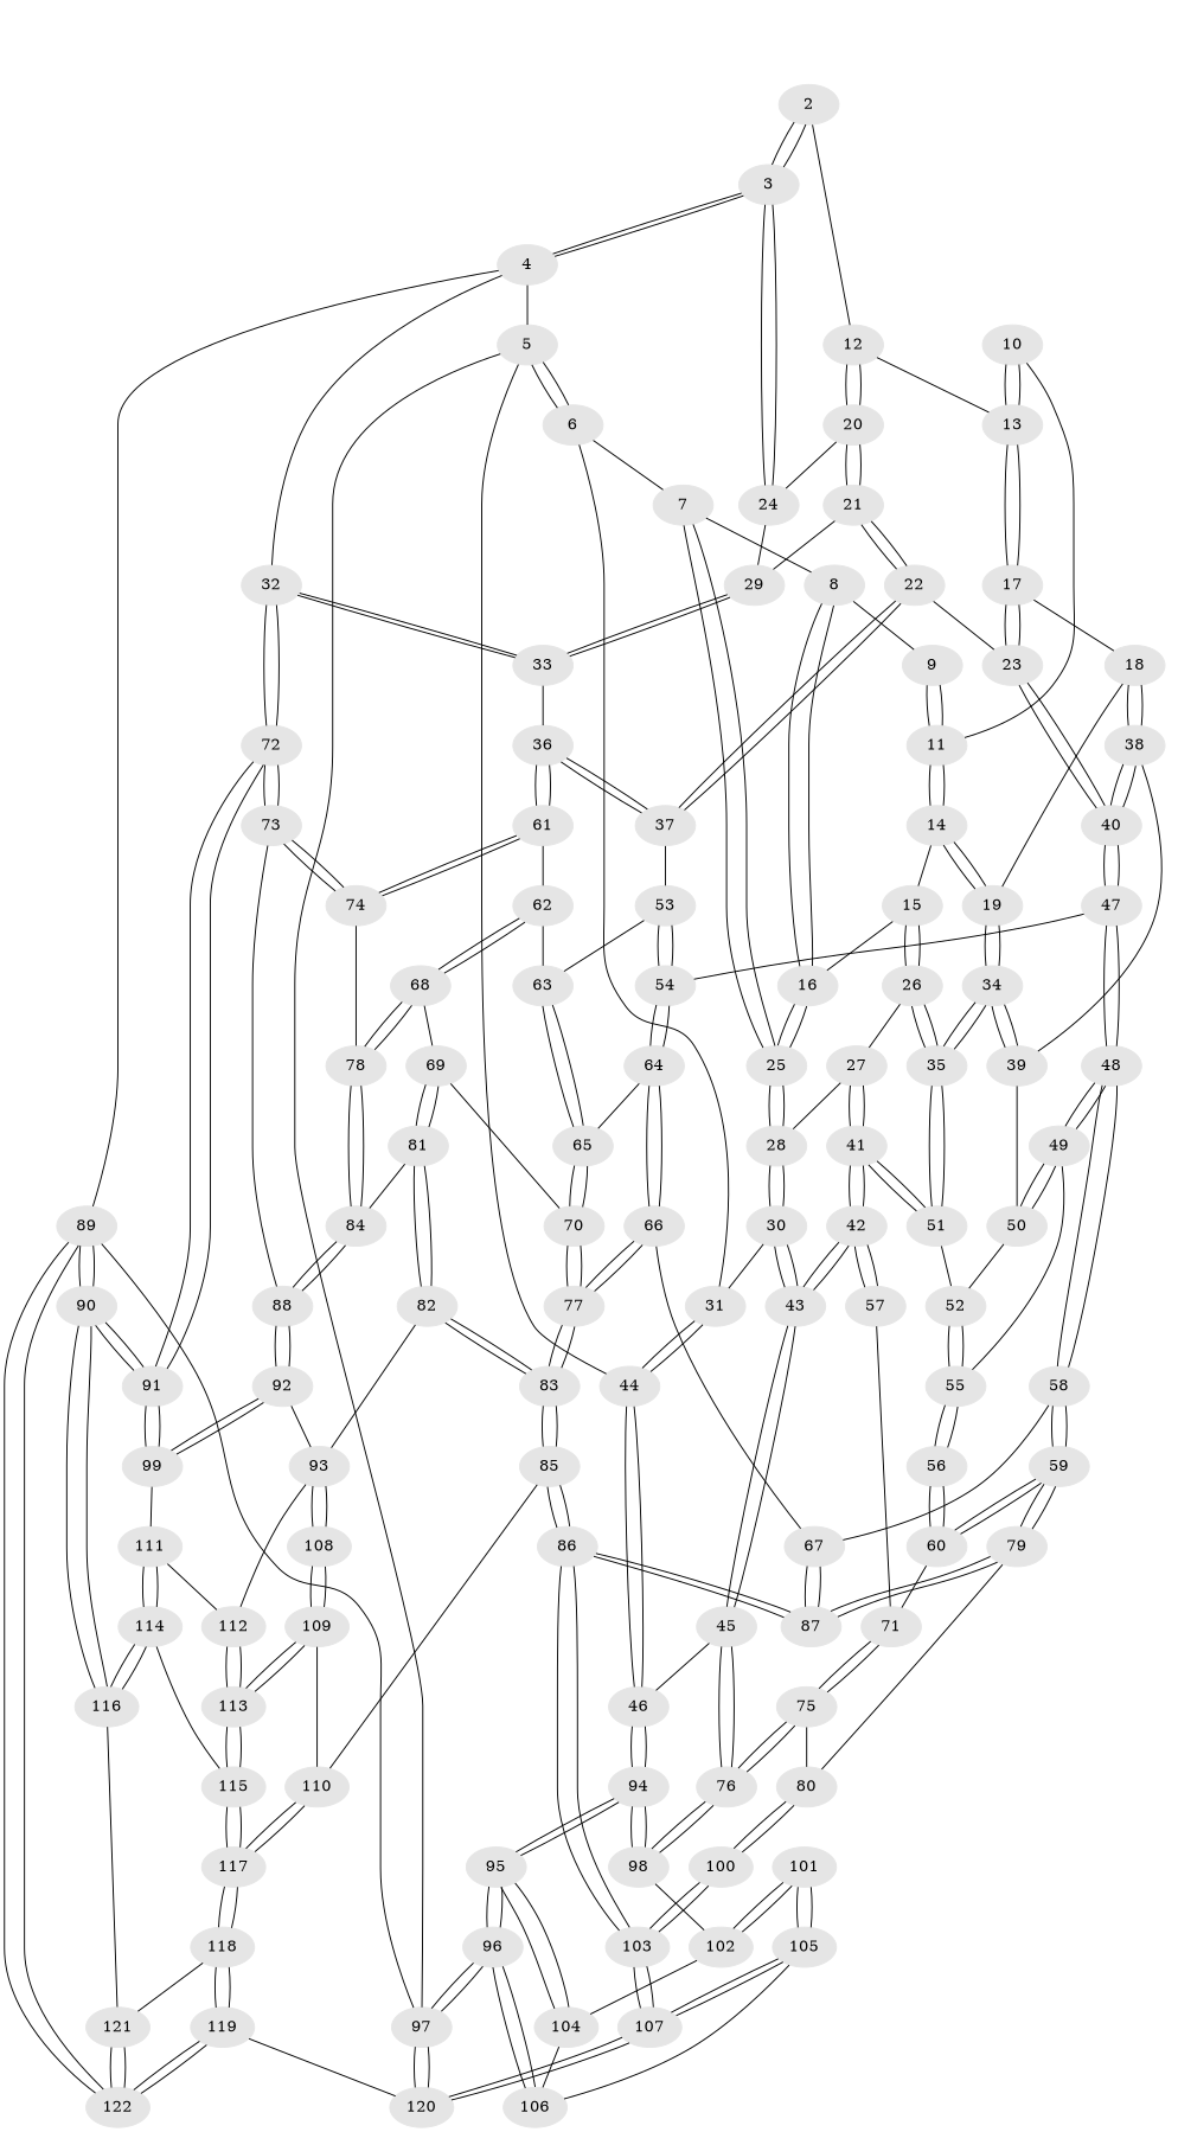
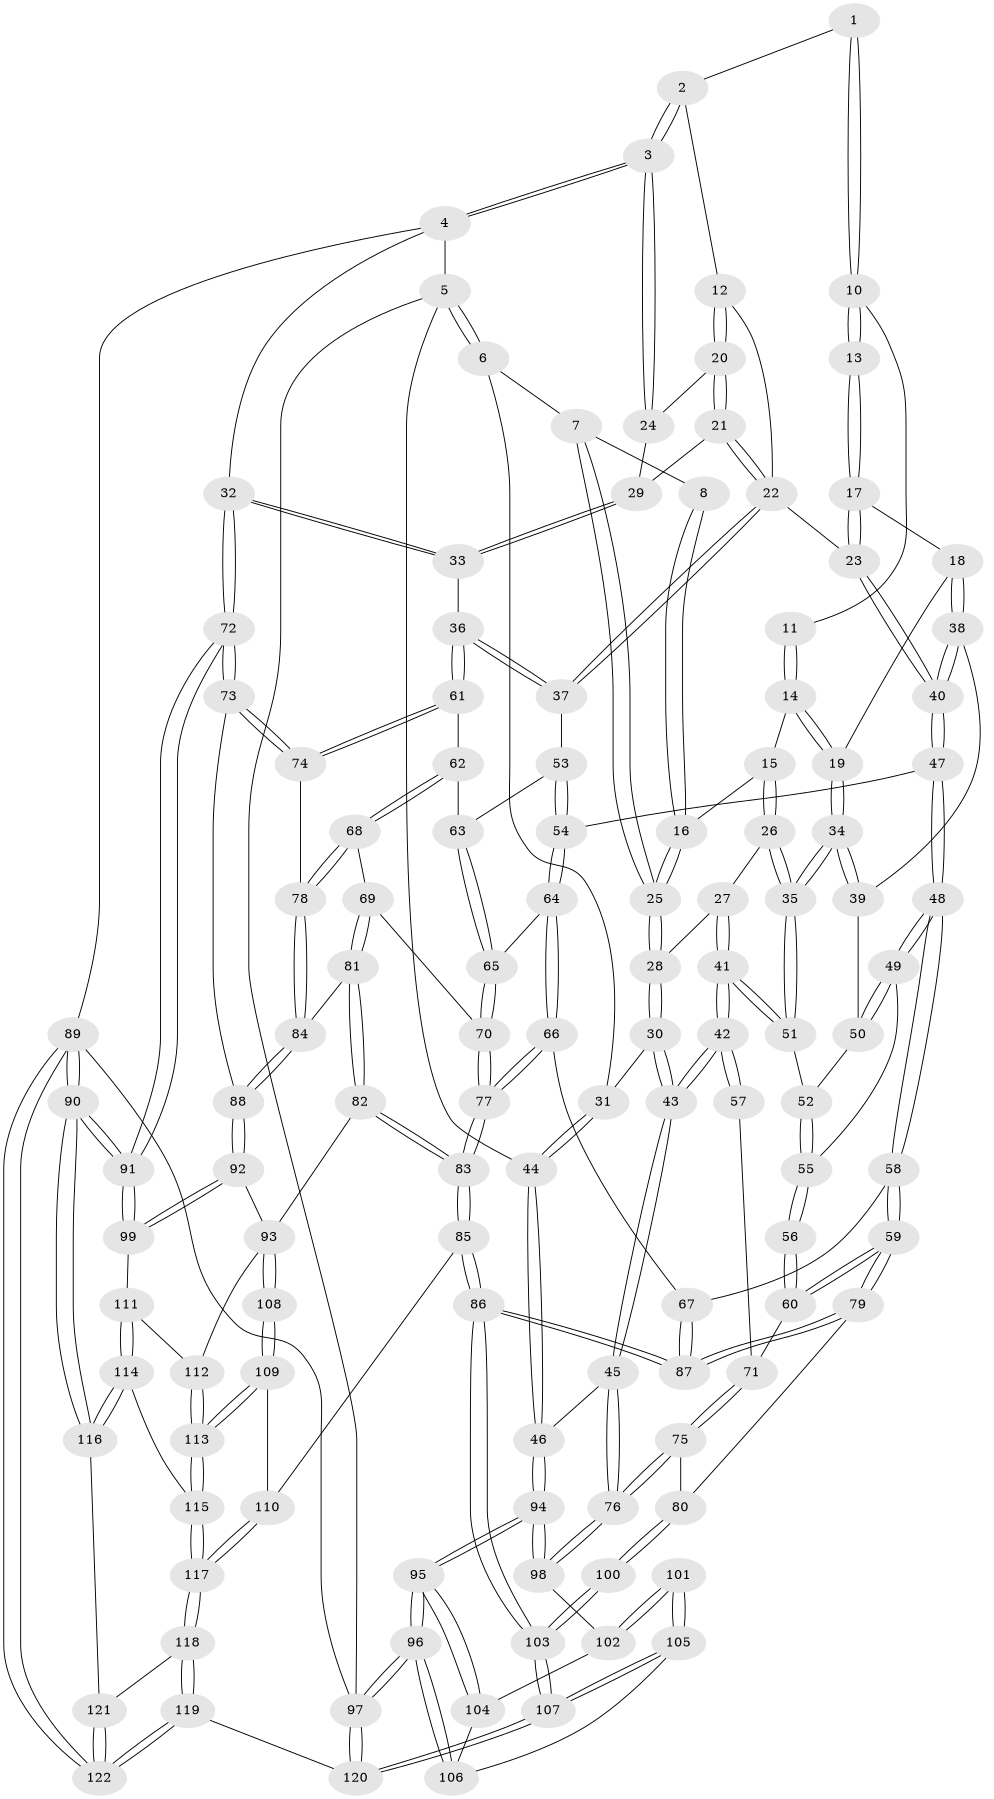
  graph {
    node [color=gray90 style=filled]
+   1
    2
    10
    3
    12
    11
    13
    4
    24
    20
    5
    32
    89
    29
    6
    44
    97
    33
    72
    90
    122
    7
    31
    46
    120
    8
    25
-   9
    16
    28
    14
    17
    15
    19
    21
    18
    23
    26
    34
    27
    35
    38
    40
    39
    22
    37
    53
    47
    30
    41
    51
    42
    43
    36
    45
    73
    91
    61
    50
    52
    62
    74
    54
    63
    48
    57
    71
    76
    94
    98
    95
    49
    58
    64
    55
    59
    67
    56
    65
    66
    60
    75
    79
    87
    80
    68
    78
    69
    70
    77
    83
    81
    84
    82
    88
    99
    92
    100
    102
    85
    103
    93
    108
    112
    86
    110
    117
    107
    116
    121
    111
    109
    96
    104
    106
    114
    101
    105
    113
    115
    118
    119
+   1 -- 2
+   1 -- 10
+   1 -- 10
    2 -- 3
    2 -- 3
    2 -- 12
    10 -- 11
    10 -- 13
    10 -- 13
    3 -- 4
    3 -- 4
    3 -- 24
    3 -- 24
-   12 -- 13
+   12 -- 22
    12 -- 20
    12 -- 20
    11 -- 14
    11 -- 14
    13 -- 17
    13 -- 17
    4 -- 5
    4 -- 32
    4 -- 89
    24 -- 29
    20 -- 24
    20 -- 21
    20 -- 21
    5 -- 6
    5 -- 6
    5 -- 44
    5 -- 97
    32 -- 33
    32 -- 33
    32 -- 72
    32 -- 72
    89 -- 97
    89 -- 90
    89 -- 90
    89 -- 122
    89 -- 122
    29 -- 33
    29 -- 33
    6 -- 7
    6 -- 31
    44 -- 46
    44 -- 46
    97 -- 120
    97 -- 120
    33 -- 36
    72 -- 73
    72 -- 73
    72 -- 91
    72 -- 91
    90 -- 91
    90 -- 91
    90 -- 116
    90 -- 116
    7 -- 8
    7 -- 25
    7 -- 25
    31 -- 44
    31 -- 44
    46 -- 94
    46 -- 94
-   8 -- 9
    8 -- 16
    8 -- 16
    25 -- 28
    25 -- 28
-   9 -- 11
-   9 -- 11
    16 -- 25
    16 -- 25
    28 -- 30
    28 -- 30
    14 -- 15
    14 -- 19
    14 -- 19
    17 -- 18
    17 -- 23
    17 -- 23
    15 -- 16
    15 -- 26
    15 -- 26
    19 -- 34
    19 -- 34
    21 -- 29
    21 -- 22
    21 -- 22
    18 -- 19
    18 -- 38
    18 -- 38
    23 -- 40
    23 -- 40
    26 -- 27
    26 -- 35
    26 -- 35
    34 -- 35
    34 -- 35
    34 -- 39
    34 -- 39
    27 -- 28
    27 -- 41
    27 -- 41
    35 -- 51
    35 -- 51
    38 -- 40
    38 -- 40
    38 -- 39
    40 -- 47
    40 -- 47
    39 -- 50
    22 -- 23
    22 -- 37
    22 -- 37
    37 -- 53
    53 -- 54
    53 -- 54
    53 -- 63
    47 -- 54
    47 -- 48
    47 -- 48
    30 -- 31
    30 -- 43
    30 -- 43
    41 -- 51
    41 -- 51
    41 -- 42
    41 -- 42
    51 -- 52
    42 -- 43
    42 -- 43
    42 -- 57
    42 -- 57
    43 -- 45
    43 -- 45
    36 -- 37
    36 -- 37
    36 -- 61
    36 -- 61
    45 -- 46
    45 -- 76
    45 -- 76
    73 -- 74
    73 -- 74
    73 -- 88
    91 -- 99
    91 -- 99
    61 -- 62
    61 -- 74
    61 -- 74
    50 -- 52
    52 -- 55
    52 -- 55
    62 -- 63
    62 -- 68
    62 -- 68
    74 -- 78
    54 -- 64
    54 -- 64
    63 -- 65
    63 -- 65
    48 -- 49
    48 -- 49
    48 -- 58
    48 -- 58
    57 -- 71
    71 -- 75
    71 -- 75
    76 -- 98
    76 -- 98
    94 -- 98
    94 -- 98
    94 -- 95
    94 -- 95
    98 -- 102
    95 -- 96
    95 -- 96
    95 -- 104
    95 -- 104
    49 -- 50
    49 -- 50
    49 -- 55
    58 -- 59
    58 -- 59
    58 -- 67
    64 -- 65
    64 -- 66
    64 -- 66
    55 -- 56
    55 -- 56
    59 -- 60
    59 -- 60
    59 -- 79
    59 -- 79
    67 -- 87
    67 -- 87
    56 -- 60
    56 -- 60
    65 -- 70
    65 -- 70
    66 -- 67
    66 -- 77
    66 -- 77
    60 -- 71
    75 -- 76
    75 -- 76
    75 -- 80
    79 -- 87
    79 -- 87
    79 -- 80
    80 -- 100
    80 -- 100
    68 -- 78
    68 -- 78
    68 -- 69
    78 -- 84
    78 -- 84
    69 -- 70
    69 -- 81
    69 -- 81
    70 -- 77
    70 -- 77
    77 -- 83
    77 -- 83
    83 -- 85
    83 -- 85
    81 -- 84
    81 -- 82
    81 -- 82
    84 -- 88
    84 -- 88
    82 -- 83
    82 -- 83
    82 -- 93
    88 -- 92
    88 -- 92
    99 -- 111
    92 -- 99
    92 -- 99
    92 -- 93
    100 -- 103
    100 -- 103
    102 -- 104
    85 -- 86
    85 -- 86
    85 -- 110
    103 -- 107
    103 -- 107
    93 -- 108
    93 -- 108
    93 -- 112
    108 -- 109
    108 -- 109
    112 -- 113
    112 -- 113
    86 -- 87
    86 -- 87
    86 -- 103
    86 -- 103
    110 -- 117
    110 -- 117
    117 -- 118
    117 -- 118
    107 -- 120
    107 -- 120
    116 -- 121
    121 -- 122
    121 -- 122
    111 -- 112
    111 -- 114
    111 -- 114
    109 -- 110
    109 -- 113
    109 -- 113
    96 -- 97
    96 -- 97
    96 -- 106
    96 -- 106
    104 -- 106
    114 -- 116
    114 -- 116
    114 -- 115
    101 -- 102
    101 -- 102
    101 -- 105
    101 -- 105
    105 -- 107
    105 -- 107
    105 -- 106
    113 -- 115
    113 -- 115
    115 -- 117
    115 -- 117
    118 -- 121
    118 -- 119
    118 -- 119
    119 -- 122
    119 -- 122
    119 -- 120
  }
